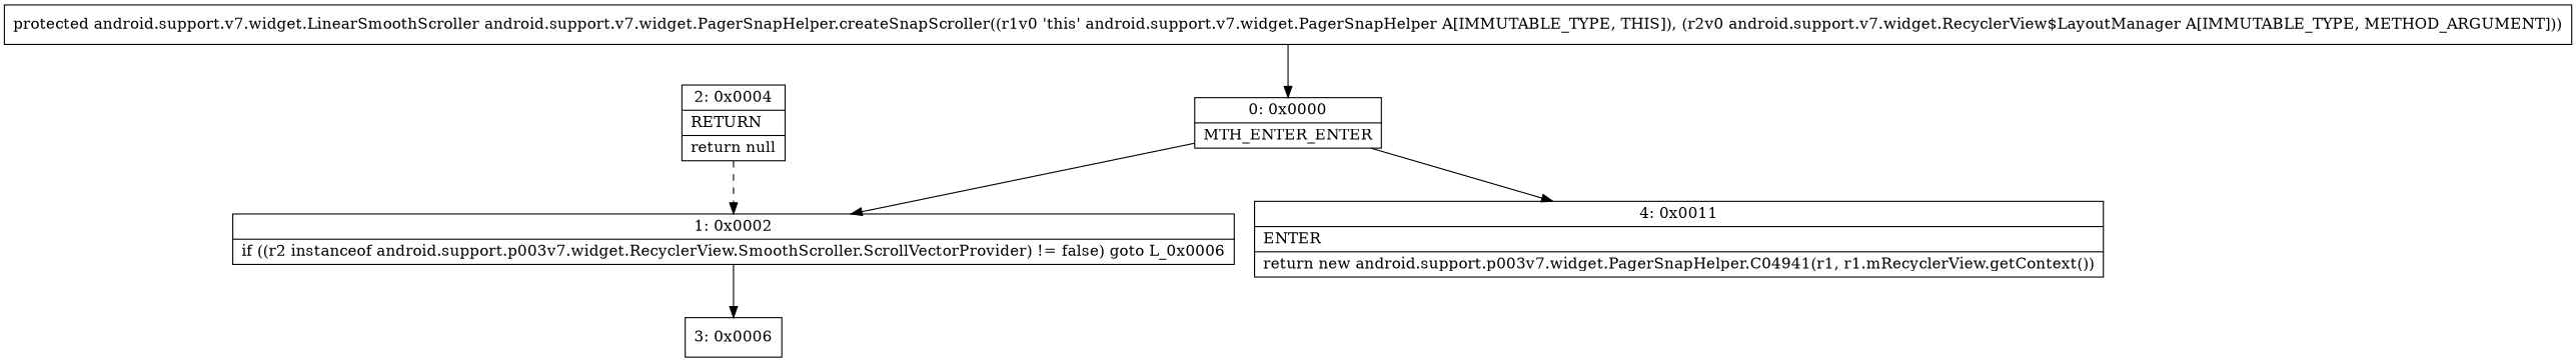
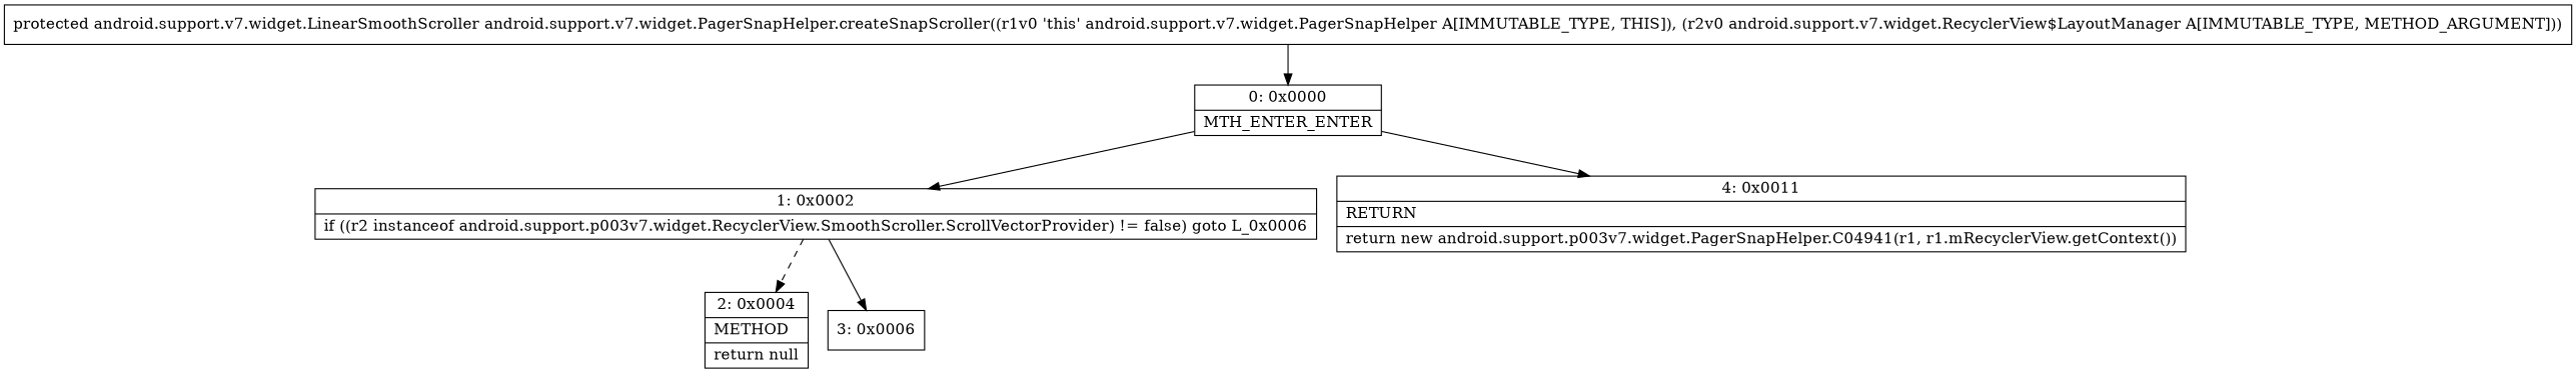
  digraph {
    node [shape=record]
    n1 [label="{0\:\ 0x0000|MTH_ENTER_ENTER\l}"]
    n2 [label="{1\:\ 0x0002|if ((r2 instanceof android.support.p003v7.widget.RecyclerView.SmoothScroller.ScrollVectorProvider) != false) goto L_0x0006\l}"]
-   n3 [label="{4\:\ 0x0011|ENTER\l|return new android.support.p003v7.widget.PagerSnapHelper.C04941(r1, r1.mRecyclerView.getContext())\l}"]
-   n4 [label="{2\:\ 0x0004|RETURN\l|return null\l}"]
+   n3 [label="{4\:\ 0x0011|RETURN\l|return new android.support.p003v7.widget.PagerSnapHelper.C04941(r1, r1.mRecyclerView.getContext())\l}"]
+   n4 [label="{2\:\ 0x0004|METHOD\l|return null\l}"]
    n5 [label="{3\:\ 0x0006}"]
    n6 [label="{protected android.support.v7.widget.LinearSmoothScroller android.support.v7.widget.PagerSnapHelper.createSnapScroller((r1v0 'this' android.support.v7.widget.PagerSnapHelper A[IMMUTABLE_TYPE, THIS]), (r2v0 android.support.v7.widget.RecyclerView$LayoutManager A[IMMUTABLE_TYPE, METHOD_ARGUMENT])) }"]
    n1 -> n2
    n1 -> n3
-   n4 -> n2 [style=dashed]
+   n2 -> n4 [style=dashed]
    n2 -> n5
    n6 -> n1
  }
